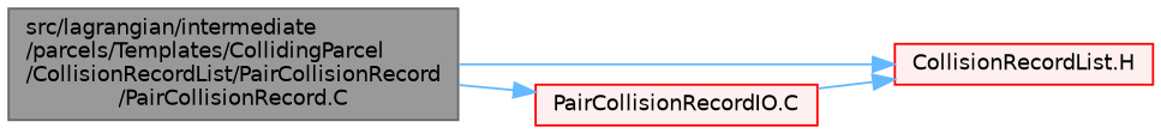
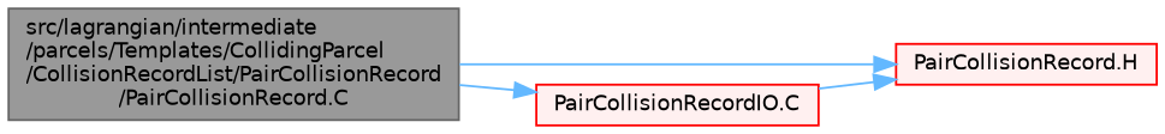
  digraph {
    rankdir=LR
    node [color=red fillcolor="#FFF0F0" fontname=Helvetica fontsize=10 shape=box style=filled]
    edge [color=steelblue1 fontname=Helvetica fontsize=10 labelfontname=Helvetica labelfontsize=10 style=solid]
    n1 [color=gray40 fillcolor=grey60 fontcolor=black height=0.2 label="src/lagrangian/intermediate\l/parcels/Templates/CollidingParcel\l/CollisionRecordList/PairCollisionRecord\l/PairCollisionRecord.C" width=0.4]
-   n2 [height=0.2 label="CollisionRecordList.H" width=0.4]
+   n2 [height=0.2 label="PairCollisionRecord.H" width=0.4]
    n3 [height=0.2 label="PairCollisionRecordIO.C" width=0.4]
    n1 -> n2
    n1 -> n3
    n3 -> n2
  }
